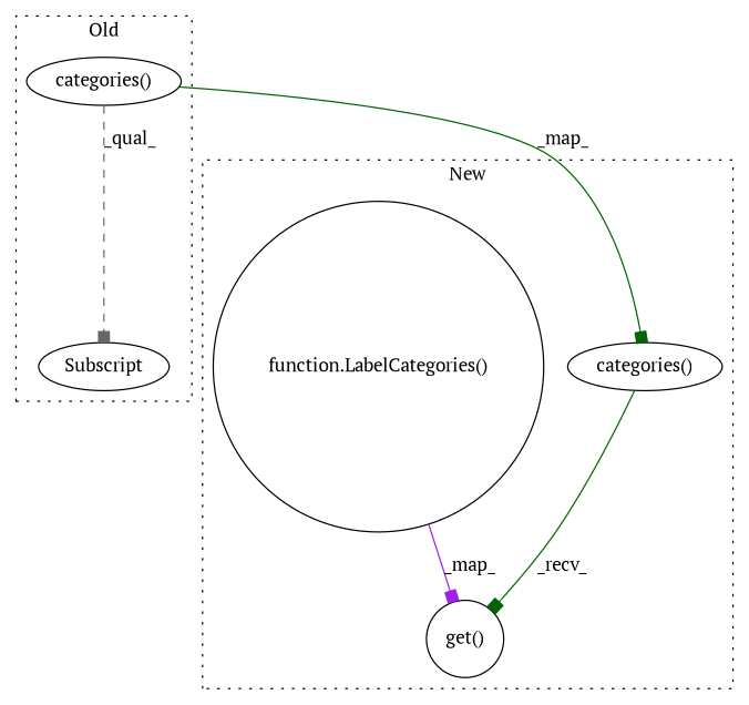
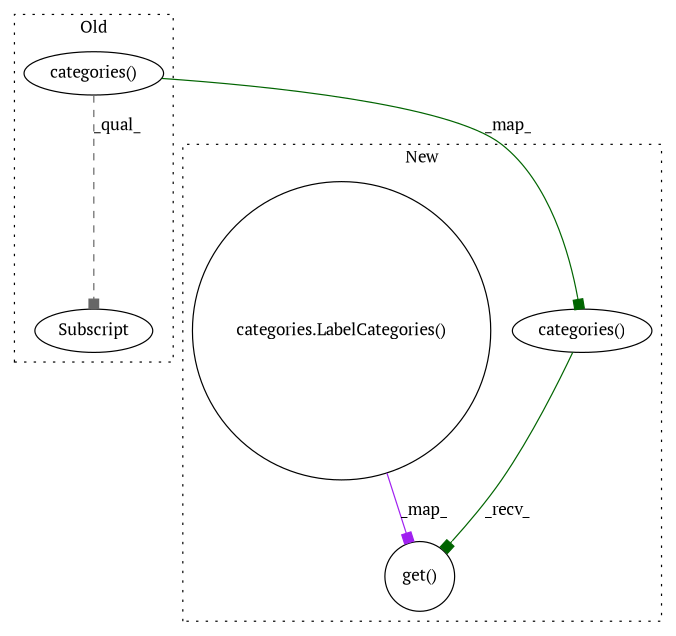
  digraph {
    fontname="PT Serif"
    node [a=75 fontname="PT Serif" l=28 shape=ellipse]
    edge [arrowhead=box color=darkgreen fontname="PT Serif" style=solid]
    n1 [label="categories()" s=6960]
    n2 [a=63 l="50,0" label=Subscript s="6960,0"]
    n3 [label="categories()" s=7012]
    n4 [l="46,1" label="get()" s="7012,7097" shape=circle]
-   n5 [l=17 label="function.LabelCategories()" s=7080 shape=circle]
+   n5 [l=17 label="categories.LabelCategories()" s=7080 shape=circle]
    subgraph cluster_1 {
      label=Old
      style=dotted
      n1
      n2
    }
    subgraph cluster_2 {
      label=New
      style=dotted
      n3
      n4
      n5
    }
    n1 -> n2 [color=gray40 label=_qual_ style=dashed]
    n1 -> n3 [label=_map_]
    n3 -> n4 [label=_recv_]
    n5 -> n4 [color=purple label=_map_]
  }
